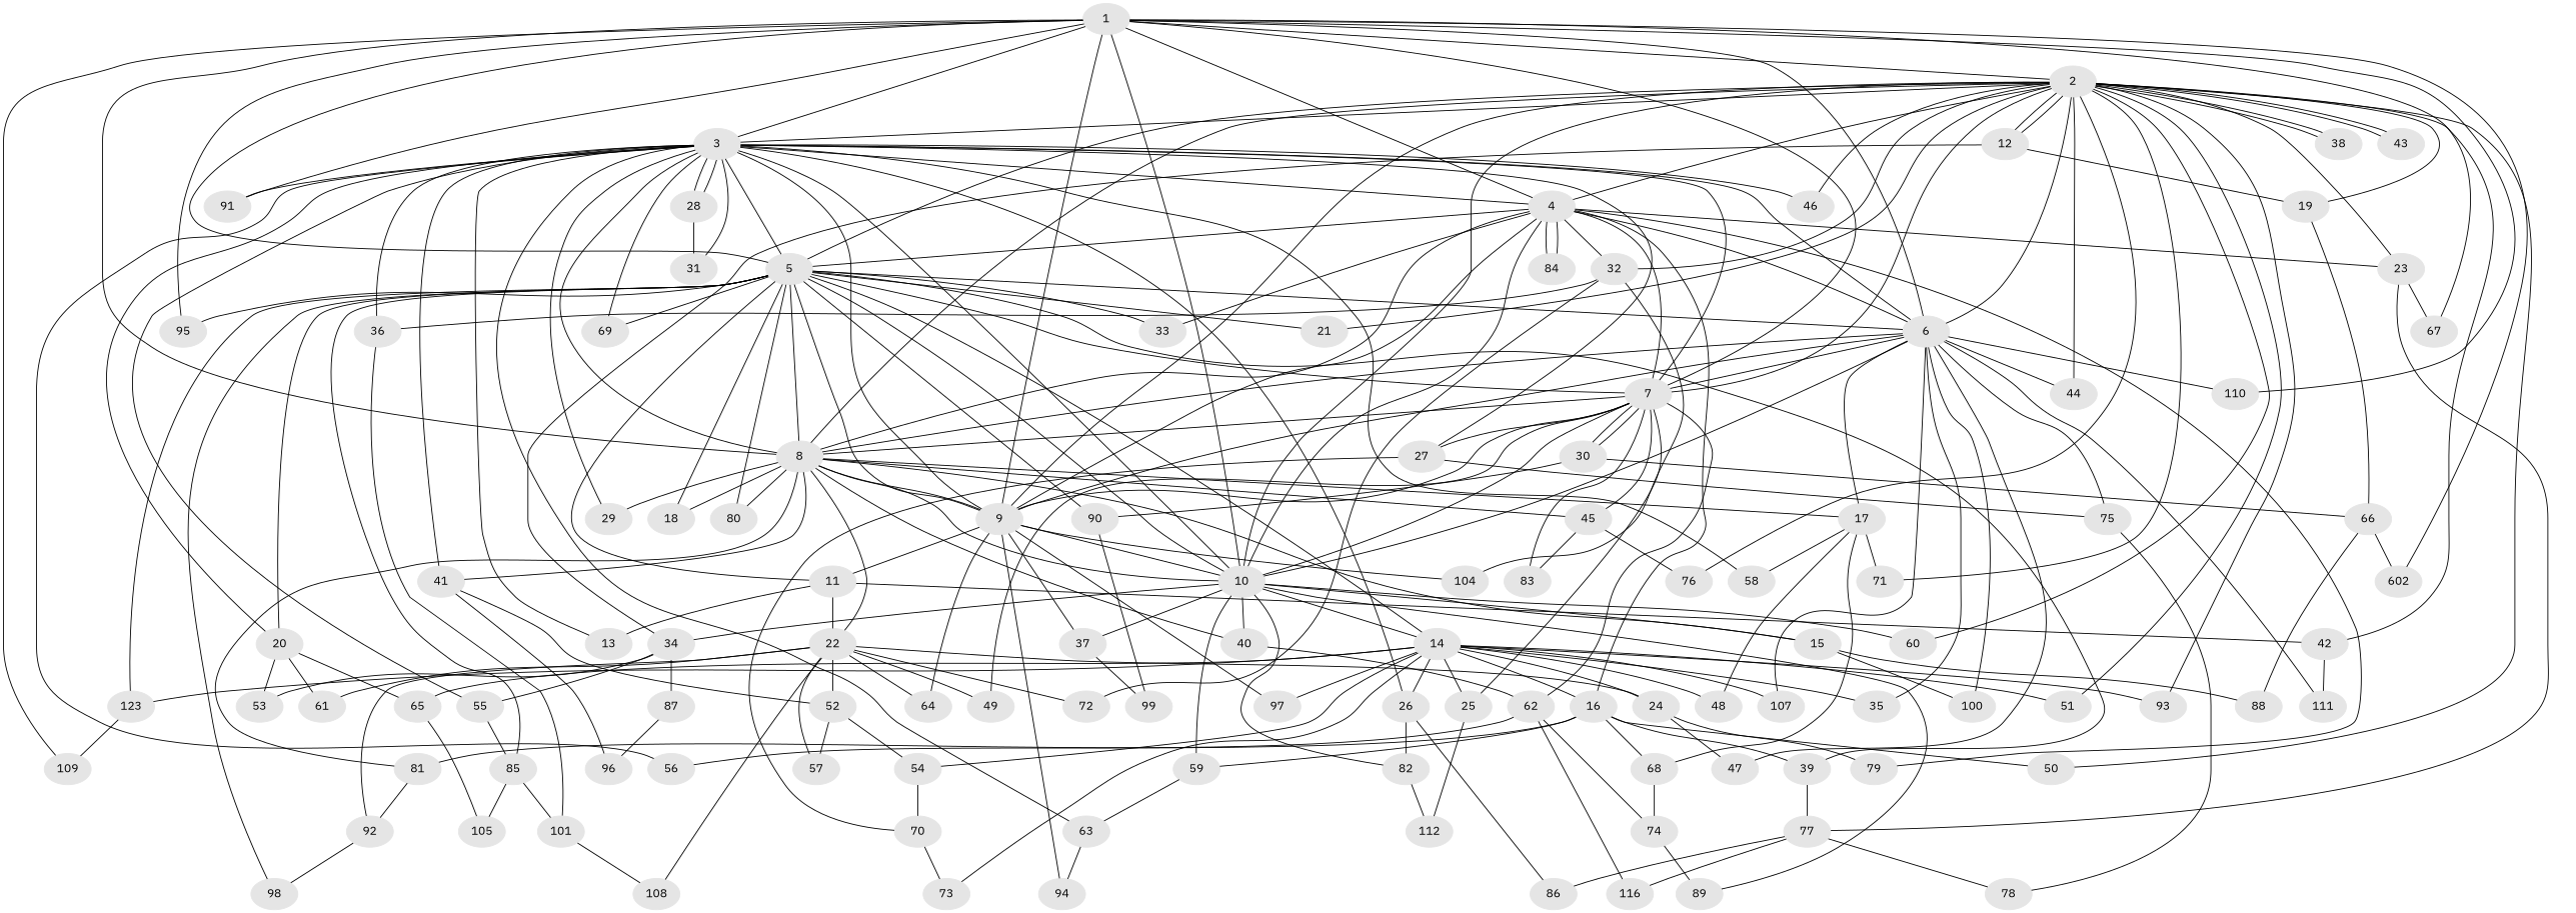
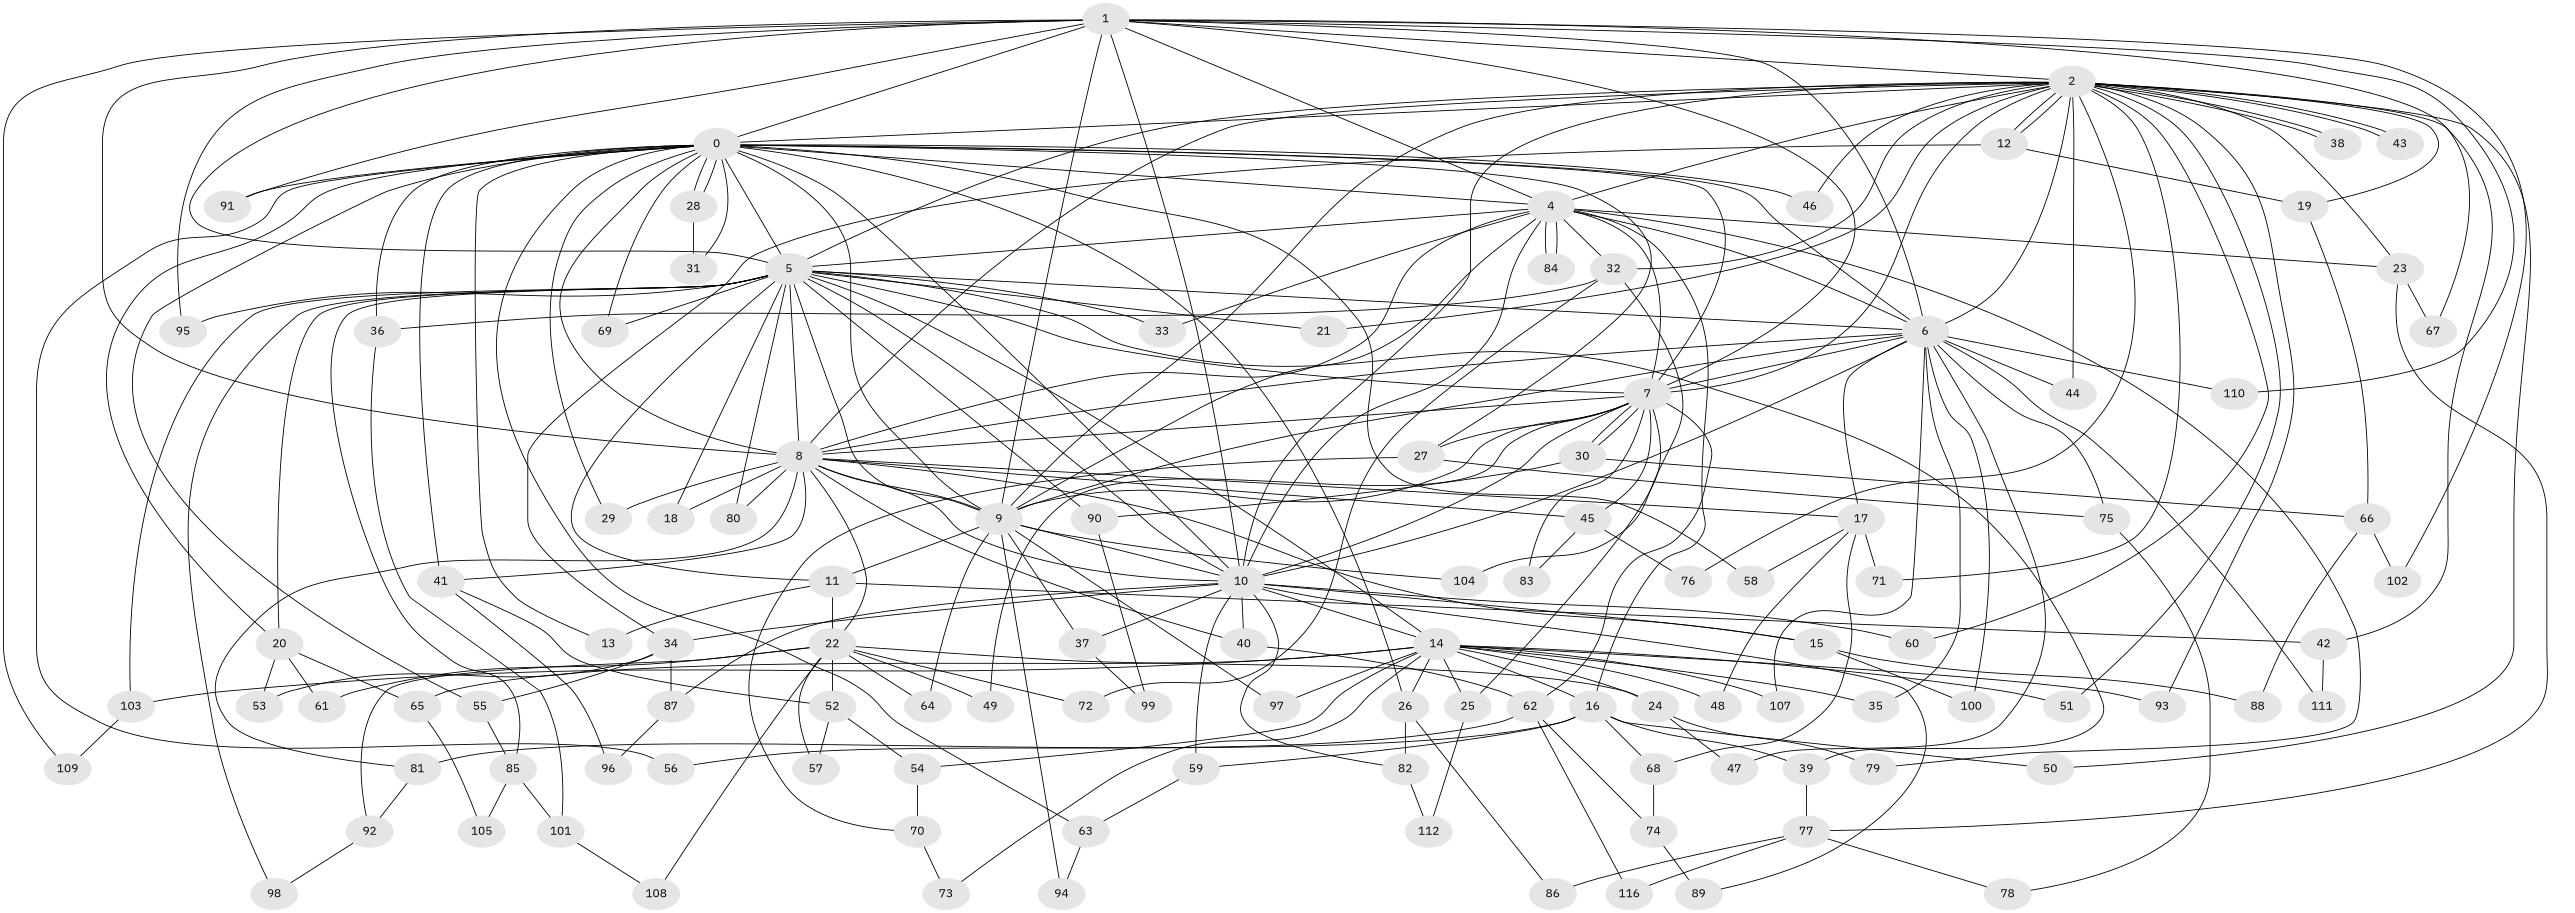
  graph {
    fontname="IBM Plex Sans"
    node [color=gray90 fontname="IBM Plex Sans" style=filled]
    edge [fontname="IBM Plex Sans"]
    1
    2
-   3
+   3 [label=0]
    4
    5
    6
    7
    8
    9
    10
    67
    91
    95
-   102 [label=602]
+   102
    109
    110
    12
    19
    21
    23
    32
    38
    42
    43
    44
    46
    50
    51
    60
    71
    76
    93
    13
    20
    26
    27
    28
    29
    31
    36
    41
    55
    56
    58
    63
    69
    16
    33
    79
    84
    11
    14
    18
    39
    80
    85
    90
    98
-   103 [label=123]
+   103
    17
    35
    47
    75
    100
    107
    111
    25
    30
    45
    49
    62
    83
    15
    22
    40
    81
    37
    64
    94
    97
    104
    34
    59
    82
    87
    89
    66
    77
    72
    65
    53
    61
    86
    70
    101
    52
    96
    68
    24
    48
    54
    73
    105
    99
    78
    112
    74
    n108 [label=116]
    88
    57
    92
    108
    1 -- 2
    1 -- 3
    1 -- 4
    1 -- 5
    1 -- 6
    1 -- 7
    1 -- 8
    1 -- 9
    1 -- 10
    1 -- 67
    1 -- 91
    1 -- 95
    1 -- 102
    1 -- 109
    1 -- 110
    2 -- 3
    2 -- 4
    2 -- 5
    2 -- 6
    2 -- 7
    2 -- 8
    2 -- 9
    2 -- 10
    2 -- 12
    2 -- 12
    2 -- 19
    2 -- 21
    2 -- 23
    2 -- 32
    2 -- 38
    2 -- 38
    2 -- 42
    2 -- 43
    2 -- 43
    2 -- 44
    2 -- 46
    2 -- 50
    2 -- 51
    2 -- 60
    2 -- 71
    2 -- 76
    2 -- 93
    3 -- 4
    3 -- 5
    3 -- 6
    3 -- 7
    3 -- 8
    3 -- 9
    3 -- 10
    3 -- 91
    3 -- 46
    3 -- 13
    3 -- 20
    3 -- 26
    3 -- 27
    3 -- 28
    3 -- 28
    3 -- 29
    3 -- 31
    3 -- 36
    3 -- 41
    3 -- 55
    3 -- 56
    3 -- 58
    3 -- 63
    3 -- 69
    4 -- 5
    4 -- 6
    4 -- 7
    4 -- 8
    4 -- 9
    4 -- 10
    4 -- 23
    4 -- 32
    4 -- 16
    4 -- 33
    4 -- 79
    4 -- 84
    4 -- 84
    5 -- 6
    5 -- 7
    5 -- 8
    5 -- 9
    5 -- 10
    5 -- 95
    5 -- 21
    5 -- 20
    5 -- 69
    5 -- 33
    5 -- 11
    5 -- 14
    5 -- 18
    5 -- 39
    5 -- 80
    5 -- 85
    5 -- 90
    5 -- 98
    5 -- 103
    6 -- 7
    6 -- 8
    6 -- 9
    6 -- 10
    6 -- 110
    6 -- 44
    6 -- 17
    6 -- 35
    6 -- 47
    6 -- 75
    6 -- 100
    6 -- 107
    6 -- 111
    7 -- 8
    7 -- 9
    7 -- 10
    7 -- 27
    7 -- 25
    7 -- 30
    7 -- 30
    7 -- 45
    7 -- 49
    7 -- 62
    7 -- 83
    8 -- 9
    8 -- 10
    8 -- 29
    8 -- 41
    8 -- 18
    8 -- 80
    8 -- 17
    8 -- 45
    8 -- 15
    8 -- 22
    8 -- 40
    8 -- 81
    9 -- 10
    9 -- 11
    9 -- 37
    9 -- 64
    9 -- 94
    9 -- 97
    9 -- 104
    10 -- 60
    10 -- 14
    10 -- 15
    10 -- 40
    10 -- 37
    10 -- 34
    10 -- 59
    10 -- 82
+   10 -- 87
    10 -- 89
    12 -- 19
    12 -- 34
    19 -- 66
    23 -- 67
    23 -- 77
    32 -- 36
    32 -- 104
    32 -- 72
    42 -- 111
    20 -- 65
    20 -- 53
    20 -- 61
    26 -- 82
    26 -- 86
    27 -- 75
    27 -- 70
    28 -- 31
    36 -- 101
    41 -- 52
    41 -- 96
    55 -- 85
    63 -- 94
    16 -- 50
    16 -- 56
    16 -- 39
    16 -- 59
    16 -- 68
    11 -- 42
    11 -- 13
    11 -- 22
    14 -- 51
    14 -- 93
    14 -- 26
    14 -- 16
    14 -- 103
    14 -- 35
    14 -- 107
    14 -- 25
    14 -- 97
    14 -- 65
    14 -- 24
    14 -- 48
    14 -- 54
    14 -- 73
    39 -- 77
    85 -- 101
    85 -- 105
    90 -- 99
    103 -- 109
    17 -- 71
    17 -- 58
    17 -- 68
    17 -- 48
    75 -- 78
    25 -- 112
    30 -- 90
    30 -- 66
    45 -- 76
    45 -- 83
    62 -- 81
    62 -- 74
    62 -- n108
    15 -- 100
    15 -- 88
    22 -- 49
    22 -- 64
    22 -- 72
    22 -- 61
    22 -- 52
    22 -- 24
    22 -- 57
    22 -- 92
    22 -- 108
    40 -- 62
    81 -- 92
    37 -- 99
    34 -- 55
    34 -- 87
    34 -- 53
    59 -- 63
    82 -- 112
    87 -- 96
    66 -- 102
    66 -- 88
    77 -- 86
    77 -- 78
    77 -- n108
    65 -- 105
    70 -- 73
    101 -- 108
    52 -- 54
    52 -- 57
    68 -- 74
    24 -- 79
    24 -- 47
    54 -- 70
    74 -- 89
    92 -- 98
  }
